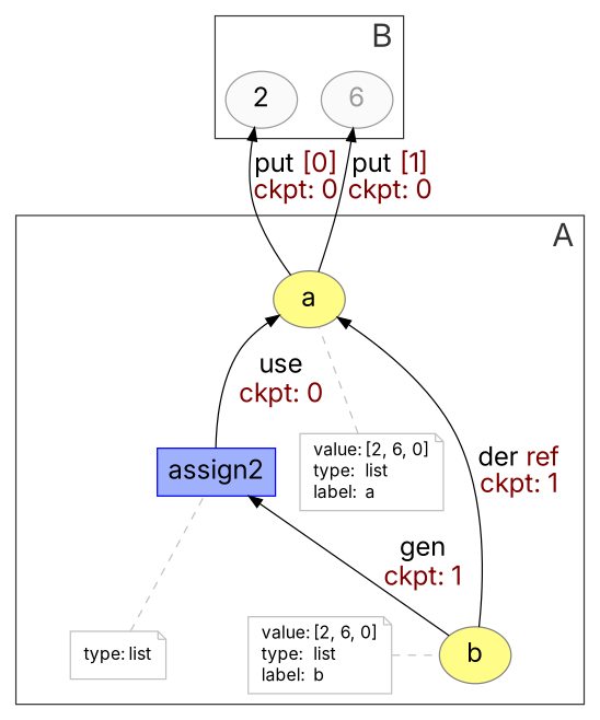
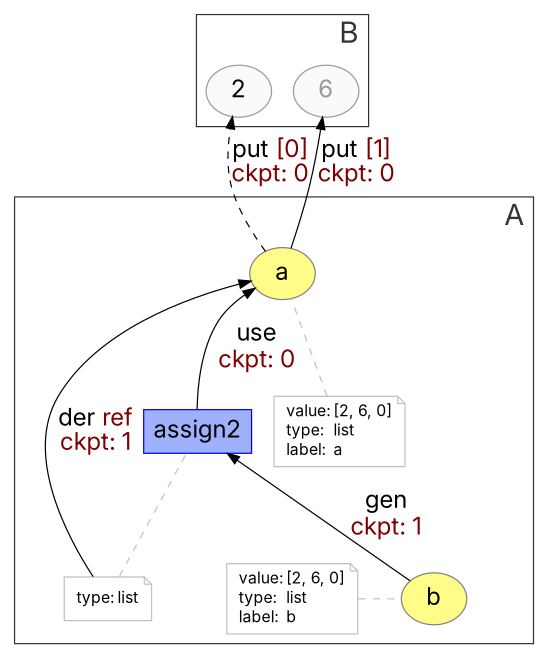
  digraph {
    fontname=Inter
    newrank=true
    rankdir=BT
    splines=spline
    node [color=gray fontname=Inter fontsize=20 style=filled fontcolor=black]
    edge [color=black fontname=Inter fontsize=20 labelangle=60.0 labeldistance=1 rotation=20]
    n1 [color="#808080" fillcolor="#FFFC87" label=b fontcolor=""]
    n2 [fontsize=13 label=<<TABLE cellpadding="0" border="0"> 	<TR> 	    <TD align="left">value:</TD> 	    <TD align="left">[2, 6, 0]</TD> 	</TR> 	<TR> 	    <TD align="left">type:</TD> 	    <TD align="left">list</TD> 	</TR> 	<TR> 	    <TD align="left">label:</TD> 	    <TD align="left">b</TD> 	</TR> </TABLE>> shape=note style=""]
    n3 [color="#808080" fillcolor="#FFFC87" label=a fontcolor=""]
    n4 [color="#0000FF" fillcolor="#9FB1FC" label=assign2 shape=polygon sides=4 fontcolor=""]
    n5 [fontsize=13 label=<<TABLE cellpadding="0" border="0"> 	<TR> 	    <TD align="left">value:</TD> 	    <TD align="left">[2, 6, 0]</TD> 	</TR> 	<TR> 	    <TD align="left">type:</TD> 	    <TD align="left">list</TD> 	</TR> 	<TR> 	    <TD align="left">label:</TD> 	    <TD align="left">a</TD> 	</TR> </TABLE>> shape=note style=""]
    n6 [fontsize=13 label=<<TABLE cellpadding="0" border="0"> 	<TR> 	    <TD align="left">type:</TD> 	    <TD align="left">list</TD> 	</TR> </TABLE>> shape=note style=""]
    n7 [color="#999999" fillcolor="#FAFAFA" label=2]
    n8 [color="#999999" fillcolor="#FAFAFA" fontcolor="#999999" label=6]
    subgraph sub_1 {
      rank=same
      n1
      n2
    }
    subgraph cluster_2 {
      color="#333333"
      fontcolor="#333333"
      fontsize=24
      label=A
      labeljust=r
      labelloc=b
      n1
      n2
      n3
      n4
      n5
      n6
    }
    subgraph cluster_3 {
      color="#333333"
      fontcolor="#333333"
      fontsize=24
      label=B
      labeljust=r
      labelloc=b
      n7
      n8
    }
-   n1 -> n3 [label=<<font color="black">der</font><font color="#800000">&nbsp;ref<br/>ckpt:&nbsp;1</font>>]
+   n6 -> n3 [label=<<font color="black">der</font><font color="#800000">&nbsp;ref<br/>ckpt:&nbsp;1</font>>]
    n1 -> n4 [label=<<font color="black">gen</font><font color="#800000"><br/>ckpt:&nbsp;1</font>>]
    n2 -> n1 [arrowhead=none color=gray style=dashed fontsize="" labelangle="" labeldistance="" rotation=""]
-   n3 -> n7 [label=<<font color="black">put</font><font color="#800000">&nbsp;[0]<br/>ckpt:&nbsp;0</font>>]
+   n3 -> n7 [label=<<font color="black">put</font><font color="#800000">&nbsp;[0]<br/>ckpt:&nbsp;0</font>> style=dashed]
    n3 -> n8 [label=<<font color="black">put</font><font color="#800000">&nbsp;[1]<br/>ckpt:&nbsp;0</font>>]
    n4 -> n3 [label=<<font color="black">use</font><font color="#800000"><br/>ckpt:&nbsp;0</font>>]
    n5 -> n3 [arrowhead=none color=gray style=dashed fontsize="" labelangle="" labeldistance="" rotation=""]
    n6 -> n4 [arrowhead=none color=gray style=dashed fontsize="" labelangle="" labeldistance="" rotation=""]
  }
